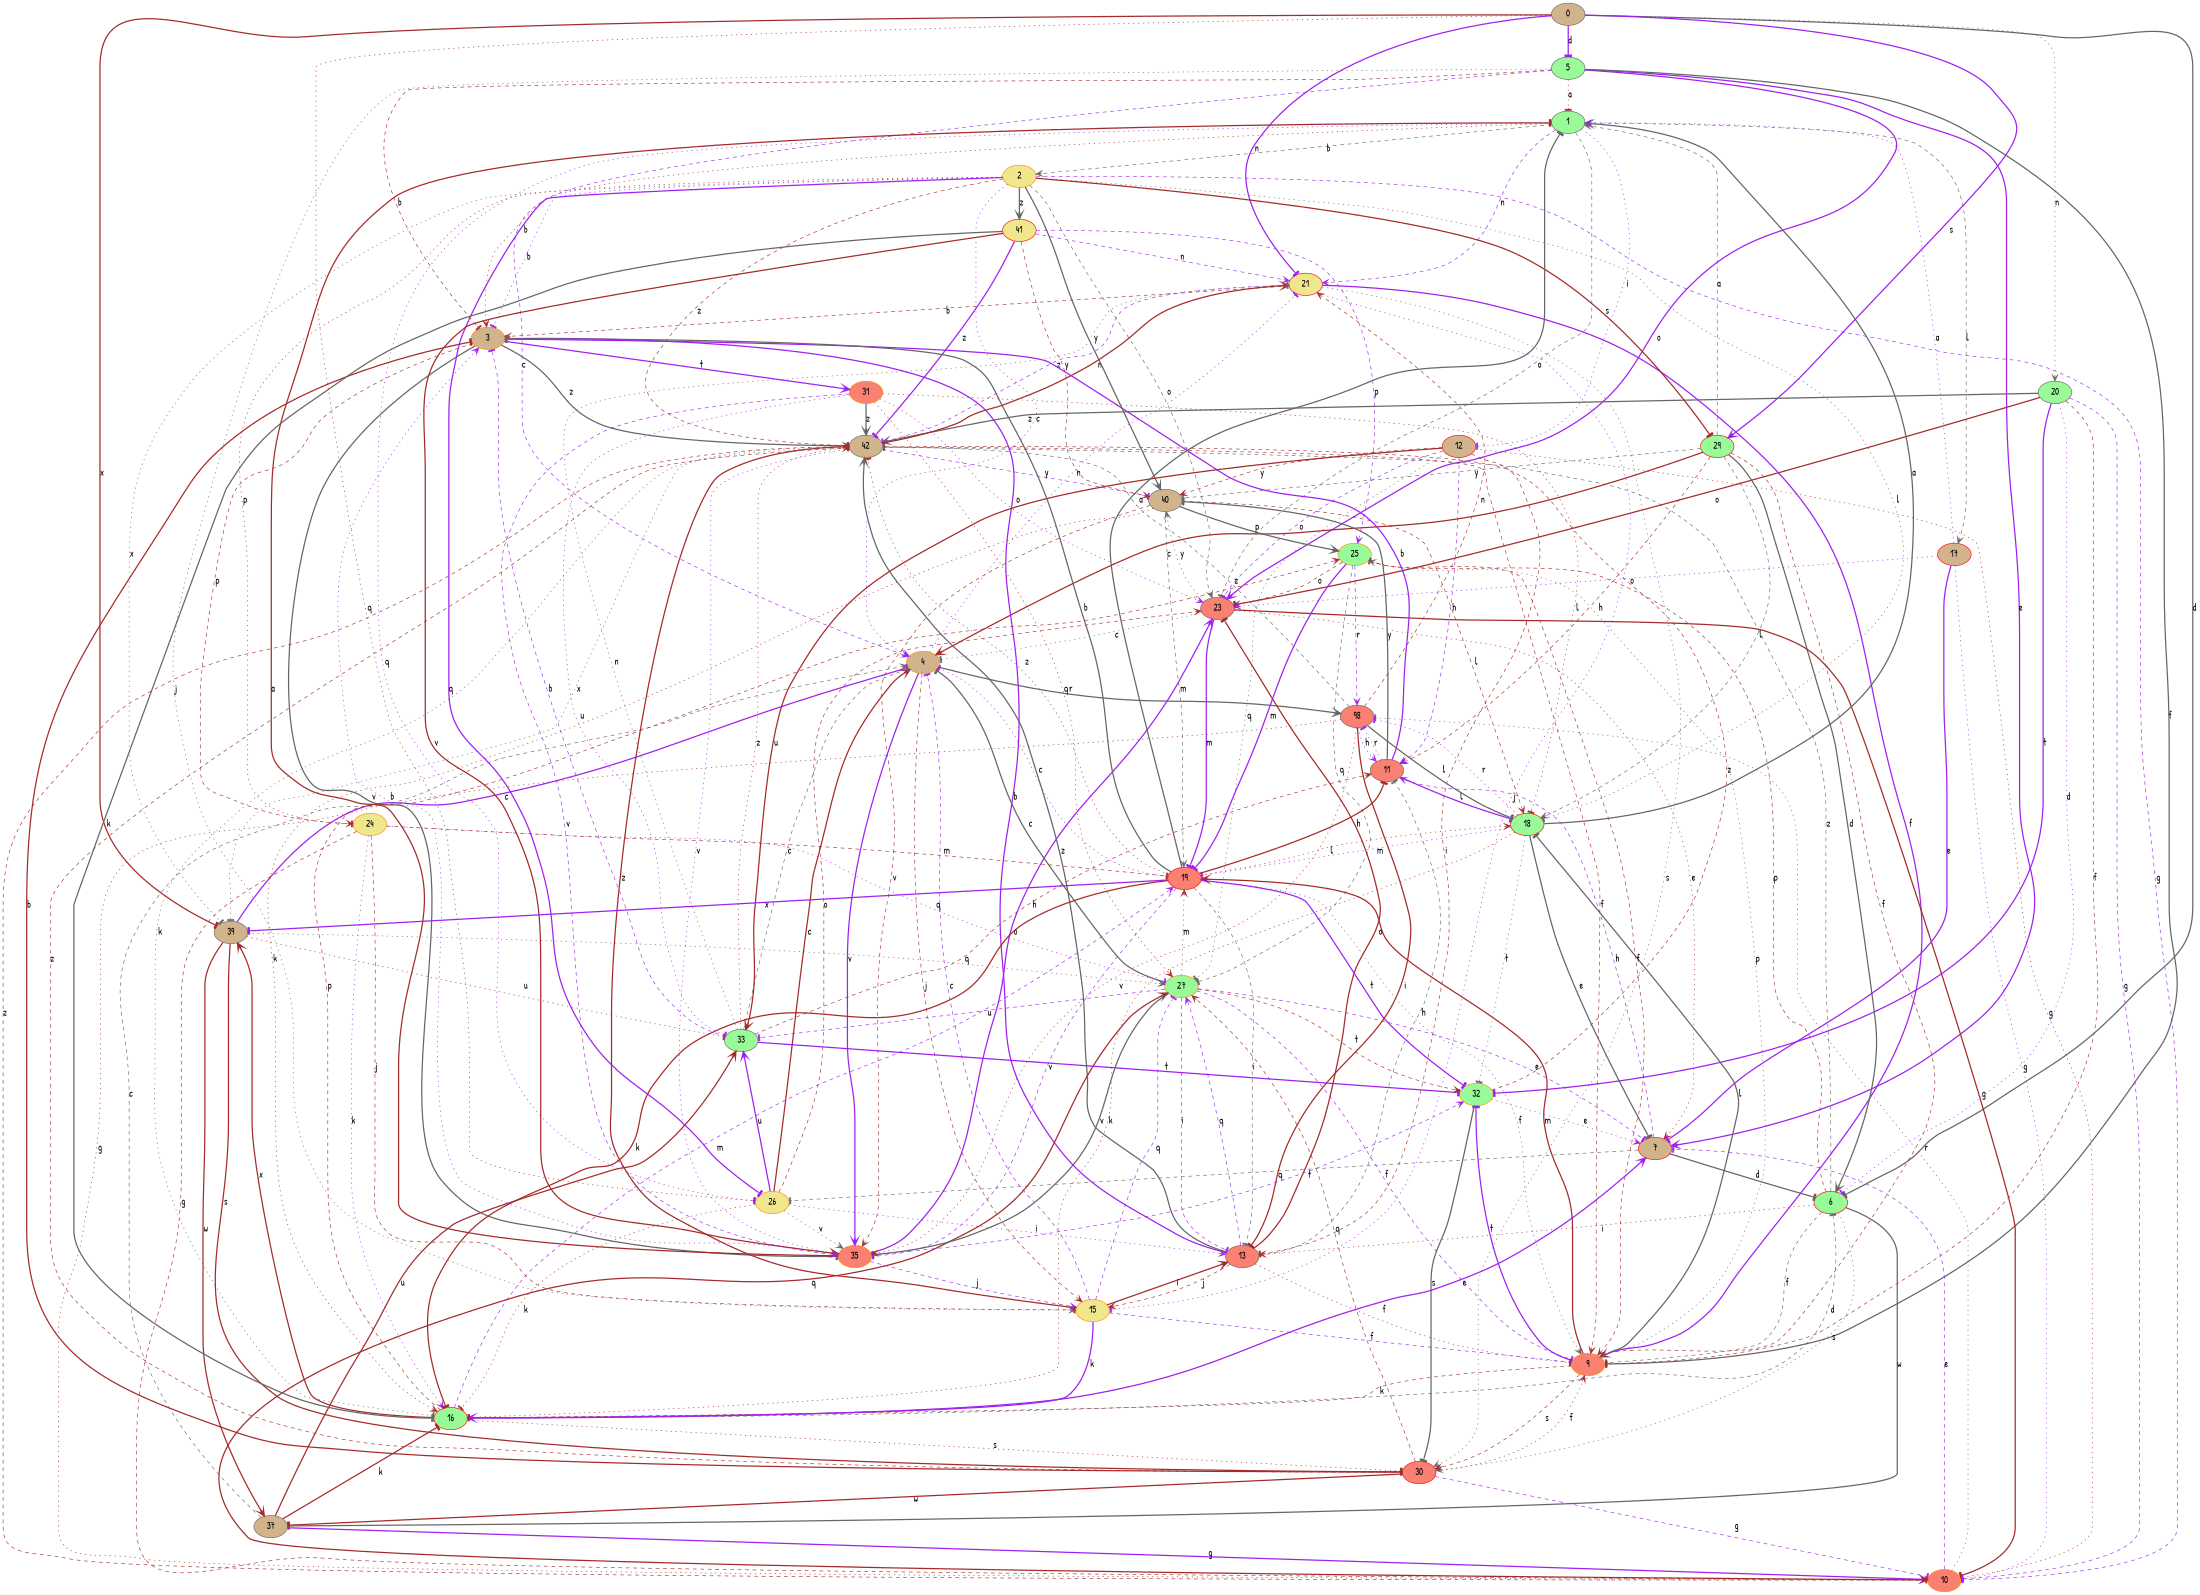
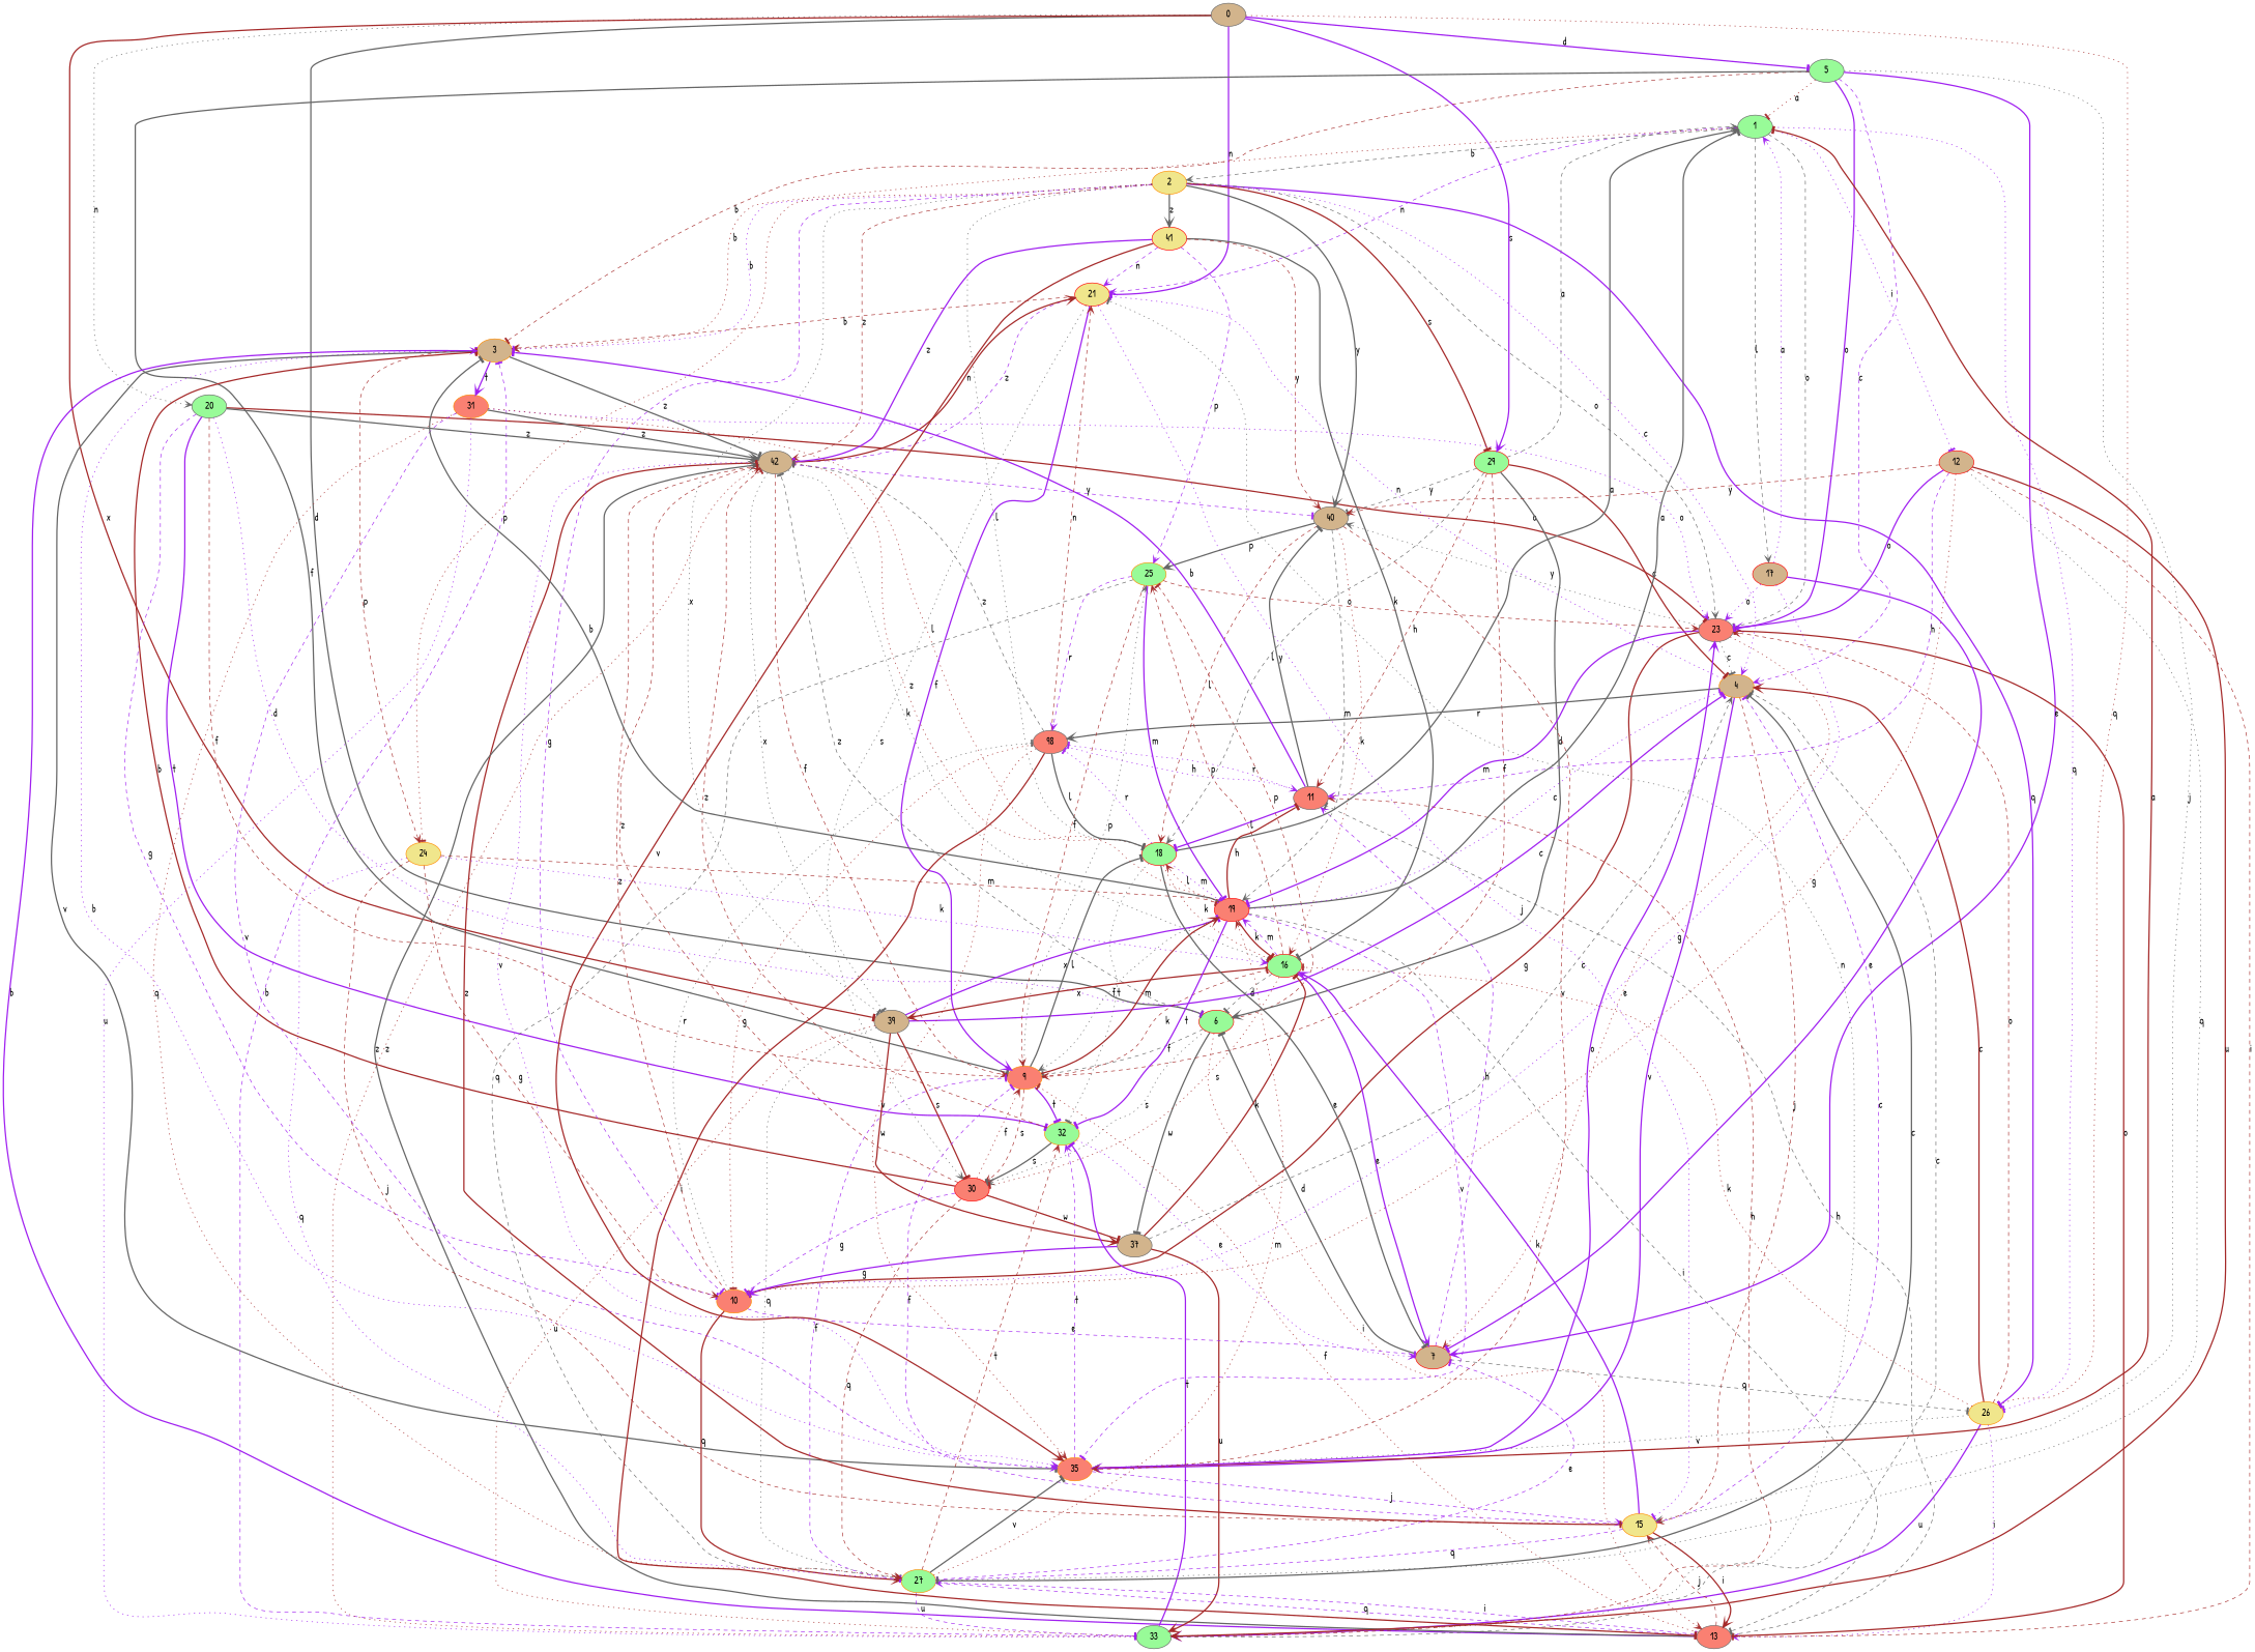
  strict digraph {
    fontname="Patrick Hand"
    node [color=gray40 fillcolor=palegreen fontname="Patrick Hand" style=filled]
    edge [arrowhead=tee color=brown fontname="Patrick Hand" style=dashed]
    0 [fillcolor=tan]
    5
    6 [color=red]
    20
    21 [color=red fillcolor=khaki]
    26 [color=darkorange fillcolor=khaki]
    29 [color=red]
    39 [fillcolor=tan]
    1
    3 [color=darkorange fillcolor=tan]
    23 [fillcolor=salmon]
    4 [color=darkorange fillcolor=tan]
    15 [color=darkorange fillcolor=khaki]
    7 [color=red fillcolor=tan]
    9 [color=darkorange fillcolor=salmon]
    42 [fillcolor=tan]
    13 [fillcolor=salmon]
    25 [color=darkorange]
    30 [color=red fillcolor=salmon]
    37 [fillcolor=tan]
    10 [color=darkorange fillcolor=salmon]
    32 [color=darkorange]
    35 [color=darkorange fillcolor=salmon]
    16 [color=red]
    33
    18 [color=red]
    40 [fillcolor=tan]
    11 [fillcolor=salmon]
    27 [color=darkorange]
    2 [color=darkorange fillcolor=khaki]
    12 [color=red fillcolor=tan]
    17 [color=red fillcolor=tan]
    24 [color=darkorange fillcolor=khaki]
    41 [color=red fillcolor=khaki]
    31 [color=darkorange fillcolor=salmon]
    19 [color=red fillcolor=salmon]
    n37 [fillcolor=salmon label=98]
    0 -> 5 [color=purple label=d style=bold]
    0 -> 6 [color=gray40 label=d style=bold]
    0 -> 20 [arrowhead=vee color=gray40 label=n style=dotted]
    0 -> 21 [color=purple label=n style=bold]
    0 -> 26 [label=q style=dotted]
    0 -> 29 [arrowhead=vee color=purple label=s style=bold]
    0 -> 39 [label=x style=bold]
    5 -> 1 [label=a style=dotted]
    5 -> 3 [label=b]
    5 -> 23 [arrowhead=vee color=purple label=o style=bold]
    5 -> 4 [arrowhead=vee color=purple label=c]
    5 -> 15 [arrowhead=vee color=gray40 label=j style=dotted]
    5 -> 7 [arrowhead=vee color=purple label=e style=bold]
    5 -> 9 [color=gray40 label=f style=bold]
    6 -> 9 [color=gray40 label=f]
    6 -> 42 [color=gray40 label=z]
    6 -> 13 [arrowhead=vee label=i style=dotted]
    6 -> 25 [label=p]
    6 -> 30 [arrowhead=vee color=gray40 label=s style=dotted]
    6 -> 37 [color=gray40 label=w style=bold]
    20 -> 6 [color=purple label=d style=dotted]
    20 -> 23 [label=o style=bold]
    20 -> 9 [label=f]
    20 -> 42 [arrowhead=vee color=gray40 label=z style=bold]
    20 -> 10 [color=purple label=g]
    20 -> 32 [color=purple label=t style=bold]
    21 -> 3 [arrowhead=vee label=b]
    21 -> 15 [color=purple label=j style=dotted]
    21 -> 9 [arrowhead=vee color=purple label=f style=bold]
    21 -> 42 [color=purple label=z]
    21 -> 30 [arrowhead=vee color=gray40 label=s style=dotted]
    26 -> 23 [arrowhead=vee label=o]
    26 -> 4 [arrowhead=vee label=c style=bold]
    26 -> 13 [arrowhead=vee color=purple label=i style=dotted]
    26 -> 35 [arrowhead=vee color=gray40 label=v style=dotted]
    26 -> 16 [label=k style=dotted]
    26 -> 33 [arrowhead=vee color=purple label=u style=bold]
    29 -> 6 [arrowhead=vee color=gray40 label=d style=bold]
    29 -> 1 [arrowhead=vee color=gray40 label=a]
-   29 -> 4 [arrowhead=vee label=c style=bold]
+   29 -> 4 [label=c style=bold]
    29 -> 9 [arrowhead=vee label=f]
    29 -> 18 [arrowhead=vee color=gray40 label=l]
    29 -> 40 [color=gray40 label=y]
    29 -> 11 [arrowhead=vee label=h]
    39 -> 4 [color=purple label=c style=bold]
    39 -> 30 [label=s style=bold]
    39 -> 37 [arrowhead=vee label=w style=bold]
    39 -> 33 [label=u style=dotted]
    39 -> 27 [arrowhead=vee color=gray40 label=q style=dotted]
    1 -> 21 [arrowhead=vee color=purple label=n]
    1 -> 26 [color=purple label=q style=dotted]
    1 -> 3 [arrowhead=vee label=b style=dotted]
    1 -> 23 [color=gray40 label=o]
    1 -> 2 [arrowhead=vee color=gray40 label=b]
    1 -> 12 [color=purple label=i style=dotted]
    1 -> 17 [arrowhead=vee color=gray40 label=l]
    3 -> 42 [color=gray40 label=z style=bold]
    3 -> 35 [color=gray40 label=v style=bold]
    3 -> 24 [arrowhead=vee label=p]
    3 -> 31 [arrowhead=vee color=purple label=t style=bold]
    23 -> 4 [color=gray40 label=c style=dotted]
    23 -> 7 [arrowhead=vee label=e style=dotted]
    23 -> 10 [label=g style=bold]
    23 -> 40 [arrowhead=vee color=gray40 label=y style=dotted]
    23 -> 19 [color=purple label=m style=bold]
    4 -> 21 [color=purple label=n style=dotted]
    4 -> 15 [arrowhead=vee label=j]
    4 -> 35 [arrowhead=vee color=purple label=v style=bold]
    4 -> n37 [arrowhead=vee color=gray40 label=r style=bold]
    15 -> 4 [color=purple label=c]
    15 -> 9 [color=purple label=f]
    15 -> 42 [label=z style=bold]
    15 -> 13 [arrowhead=vee label=i style=bold]
    15 -> 16 [arrowhead=vee color=purple label=k style=bold]
    15 -> 27 [color=purple label=q]
    7 -> 6 [color=gray40 label=d style=bold]
    7 -> 26 [color=gray40 label=q]
    7 -> 11 [arrowhead=vee color=purple label=h]
    9 -> 25 [arrowhead=vee color=gray40 label=p style=dotted]
    9 -> 30 [arrowhead=vee label=s]
    9 -> 32 [color=purple label=t style=bold]
    9 -> 16 [label=k]
    9 -> 18 [color=gray40 label=l style=bold]
    9 -> 19 [arrowhead=vee label=m style=bold]
    42 -> 21 [arrowhead=vee label=n style=bold]
    42 -> 39 [color=gray40 label=x style=dotted]
    42 -> 9 [arrowhead=vee label=f]
    42 -> 35 [arrowhead=vee color=purple label=v style=dotted]
    42 -> 16 [color=gray40 label=k style=dotted]
    42 -> 40 [color=purple label=y]
    13 -> 3 [color=purple label=b style=bold]
    13 -> 23 [label=o style=bold]
    13 -> 15 [arrowhead=vee label=j]
    13 -> 9 [label=f style=dotted]
    13 -> 42 [arrowhead=vee color=gray40 label=z style=bold]
    13 -> 11 [color=gray40 label=h]
    13 -> 27 [arrowhead=vee color=purple label=q]
    25 -> 23 [arrowhead=vee label=o]
    25 -> 9 [arrowhead=vee label=f]
    25 -> 27 [color=gray40 label=q]
    25 -> 19 [color=purple label=m style=bold]
    25 -> n37 [arrowhead=vee color=purple label=r]
    30 -> 3 [label=b style=bold]
    30 -> 9 [arrowhead=vee label=f style=dotted]
    30 -> 42 [label=z]
    30 -> 37 [label=w style=bold]
    30 -> 10 [color=purple label=g]
    30 -> 27 [arrowhead=vee label=q]
    37 -> 4 [arrowhead=vee color=gray40 label=c]
    37 -> 10 [arrowhead=vee color=purple label=g style=bold]
    37 -> 16 [label=k style=bold]
    37 -> 33 [arrowhead=vee label=u style=bold]
    10 -> 7 [color=purple label=e]
    10 -> 42 [label=z]
    10 -> 27 [arrowhead=vee label=q style=bold]
    10 -> n37 [color=gray40 label=r style=dotted]
    32 -> 7 [arrowhead=vee color=purple label=e style=dotted]
    32 -> 42 [label=z]
    32 -> 30 [color=gray40 label=s style=bold]
    35 -> 1 [label=a style=bold]
    35 -> 3 [arrowhead=vee color=purple label=b style=dotted]
    35 -> 23 [arrowhead=vee color=purple label=o style=bold]
    35 -> 15 [arrowhead=vee color=purple label=j]
    35 -> 32 [arrowhead=vee color=purple label=t]
    16 -> 6 [color=gray40 label=d]
    16 -> 39 [arrowhead=vee label=x style=bold]
    16 -> 7 [arrowhead=vee color=purple label=e style=bold]
    16 -> 25 [arrowhead=vee label=p]
    16 -> 30 [label=s style=dotted]
    16 -> 19 [arrowhead=vee color=purple label=m]
    33 -> 21 [color=gray40 label=n style=dotted]
    33 -> 3 [color=purple label=b]
    33 -> 4 [color=gray40 label=c]
    33 -> 42 [arrowhead=vee label=z style=dotted]
    33 -> 32 [color=purple label=t style=bold]
    33 -> 11 [arrowhead=vee label=h]
    18 -> 1 [arrowhead=vee color=gray40 label=a style=bold]
    18 -> 7 [color=gray40 label=e style=bold]
    18 -> 32 [color=gray40 label=t style=dotted]
    18 -> 16 [label=k style=dotted]
    18 -> 19 [color=purple label=m style=dotted]
    18 -> n37 [color=purple label=r style=dotted]
    40 -> 25 [arrowhead=vee color=gray40 label=p style=bold]
    40 -> 35 [arrowhead=vee label=v]
    40 -> 16 [arrowhead=vee label=k style=dotted]
    40 -> 18 [arrowhead=vee label=l]
    40 -> 19 [arrowhead=vee color=gray40 label=m]
    11 -> 3 [color=purple label=b style=bold]
    11 -> 18 [color=purple label=l style=bold]
    11 -> 40 [color=gray40 label=y style=bold]
    11 -> n37 [color=purple label=r style=dotted]
    27 -> 4 [color=gray40 label=c style=bold]
    27 -> 7 [color=purple label=e]
    27 -> 9 [color=purple label=f]
    27 -> 13 [color=purple label=i]
    27 -> 32 [arrowhead=vee label=t]
    27 -> 35 [color=gray40 label=v style=bold]
    27 -> 33 [color=purple label=u]
    27 -> 19 [arrowhead=vee label=m style=dotted]
    2 -> 26 [color=purple label=q style=bold]
    2 -> 29 [label=s style=bold]
    2 -> 39 [color=gray40 label=x style=dotted]
    2 -> 3 [color=purple label=b style=dotted]
    2 -> 23 [arrowhead=vee color=gray40 label=o]
    2 -> 4 [arrowhead=vee color=purple label=c style=dotted]
    2 -> 42 [arrowhead=vee label=z]
    2 -> 10 [color=purple label=g]
    2 -> 18 [color=gray40 label=l style=dotted]
    2 -> 40 [arrowhead=vee color=gray40 label=y style=bold]
    2 -> 24 [label=p style=dotted]
    2 -> 41 [arrowhead=vee color=gray40 label=z style=bold]
-   12 -> 23 [color=purple label=o]
+   12 -> 23 [color=purple label=o style=bold]
    12 -> 13 [label=i]
    12 -> 10 [label=g style=dotted]
    12 -> 33 [arrowhead=vee label=u style=bold]
    12 -> 40 [arrowhead=vee label=y]
    12 -> 11 [arrowhead=vee color=purple label=h]
    12 -> 27 [color=gray40 label=q style=dotted]
    17 -> 1 [arrowhead=vee color=purple label=a style=dotted]
    17 -> 23 [arrowhead=vee color=purple label=o style=dotted]
    17 -> 7 [color=purple label=e style=bold]
    17 -> 10 [color=purple label=g style=dotted]
    24 -> 15 [label=j]
    24 -> 10 [arrowhead=vee label=g]
    24 -> 16 [arrowhead=vee color=purple label=k style=dotted]
    24 -> 27 [color=purple label=q style=dotted]
    24 -> 19 [label=m]
    41 -> 21 [arrowhead=vee color=purple label=n]
    41 -> 42 [color=purple label=z style=bold]
    41 -> 25 [arrowhead=vee color=purple label=p]
    41 -> 35 [arrowhead=vee label=v style=bold]
    41 -> 16 [color=gray40 label=k style=bold]
    41 -> 40 [arrowhead=vee label=y]
    31 -> 23 [arrowhead=vee color=purple label=o style=dotted]
    31 -> 42 [arrowhead=vee color=gray40 label=z style=bold]
    31 -> 35 [arrowhead=vee color=purple label=v]
    31 -> 33 [color=purple label=u style=dotted]
    31 -> 18 [label=l style=dotted]
    31 -> 27 [arrowhead=vee label=q style=dotted]
-   19 -> 39 [color=purple label=x style=bold]
+   39 -> 19 [color=purple label=x style=bold]
    19 -> 1 [color=gray40 label=a style=bold]
    19 -> 3 [color=gray40 label=b style=bold]
    19 -> 4 [color=purple label=c style=dotted]
    19 -> 9 [arrowhead=vee color=gray40 label=f style=dotted]
    19 -> 42 [label=z style=dotted]
    19 -> 13 [color=gray40 label=i]
    19 -> 32 [color=purple label=t style=bold]
    19 -> 35 [color=purple label=v]
    19 -> 16 [label=k style=bold]
    19 -> 18 [arrowhead=vee label=l style=dotted]
    19 -> 11 [label=h style=bold]
    n37 -> 21 [arrowhead=vee label=n]
    n37 -> 42 [color=gray40 label=z]
    n37 -> 13 [label=i style=bold]
    n37 -> 10 [label=g style=dotted]
    n37 -> 35 [arrowhead=vee label=v style=dotted]
    n37 -> 18 [color=gray40 label=l style=bold]
    n37 -> 11 [arrowhead=vee color=purple label=h style=dotted]
  }
